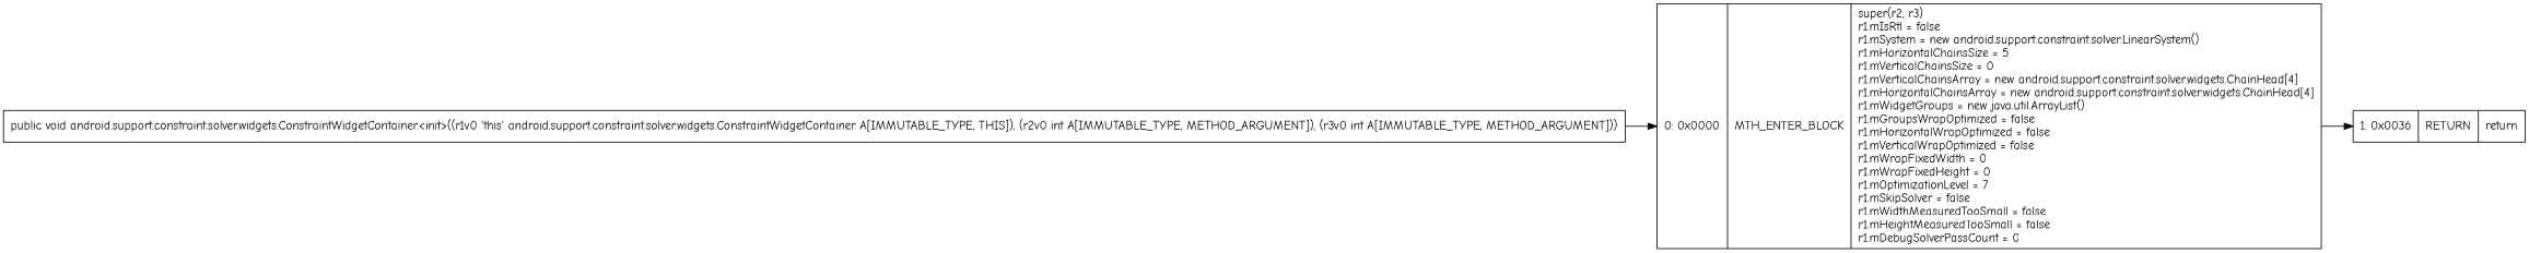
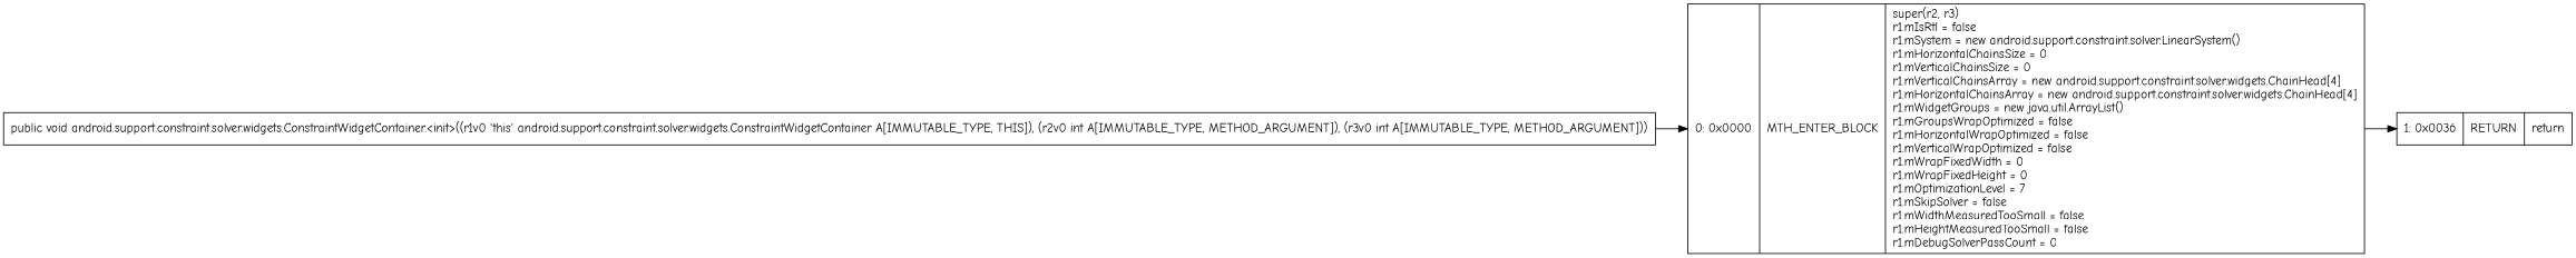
  digraph {
    rankdir=LR
    fontname="Comic Neue"
    node [shape=record fontname="Comic Neue"]
    edge [fontname="Comic Neue"]
-   n1 [label="{0\:\ 0x0000|MTH_ENTER_BLOCK\l|super(r2, r3)\lr1.mIsRtl = false\lr1.mSystem = new android.support.constraint.solver.LinearSystem()\lr1.mHorizontalChainsSize = 5\lr1.mVerticalChainsSize = 0\lr1.mVerticalChainsArray = new android.support.constraint.solver.widgets.ChainHead[4]\lr1.mHorizontalChainsArray = new android.support.constraint.solver.widgets.ChainHead[4]\lr1.mWidgetGroups = new java.util.ArrayList()\lr1.mGroupsWrapOptimized = false\lr1.mHorizontalWrapOptimized = false\lr1.mVerticalWrapOptimized = false\lr1.mWrapFixedWidth = 0\lr1.mWrapFixedHeight = 0\lr1.mOptimizationLevel = 7\lr1.mSkipSolver = false\lr1.mWidthMeasuredTooSmall = false\lr1.mHeightMeasuredTooSmall = false\lr1.mDebugSolverPassCount = 0\l}"]
+   n1 [label="{0\:\ 0x0000|MTH_ENTER_BLOCK\l|super(r2, r3)\lr1.mIsRtl = false\lr1.mSystem = new android.support.constraint.solver.LinearSystem()\lr1.mHorizontalChainsSize = 0\lr1.mVerticalChainsSize = 0\lr1.mVerticalChainsArray = new android.support.constraint.solver.widgets.ChainHead[4]\lr1.mHorizontalChainsArray = new android.support.constraint.solver.widgets.ChainHead[4]\lr1.mWidgetGroups = new java.util.ArrayList()\lr1.mGroupsWrapOptimized = false\lr1.mHorizontalWrapOptimized = false\lr1.mVerticalWrapOptimized = false\lr1.mWrapFixedWidth = 0\lr1.mWrapFixedHeight = 0\lr1.mOptimizationLevel = 7\lr1.mSkipSolver = false\lr1.mWidthMeasuredTooSmall = false\lr1.mHeightMeasuredTooSmall = false\lr1.mDebugSolverPassCount = 0\l}"]
    n2 [label="{1\:\ 0x0036|RETURN\l|return\l}"]
    n3 [label="{public void android.support.constraint.solver.widgets.ConstraintWidgetContainer.\<init\>((r1v0 'this' android.support.constraint.solver.widgets.ConstraintWidgetContainer A[IMMUTABLE_TYPE, THIS]), (r2v0 int A[IMMUTABLE_TYPE, METHOD_ARGUMENT]), (r3v0 int A[IMMUTABLE_TYPE, METHOD_ARGUMENT])) }"]
    n1 -> n2
    n3 -> n1
  }
